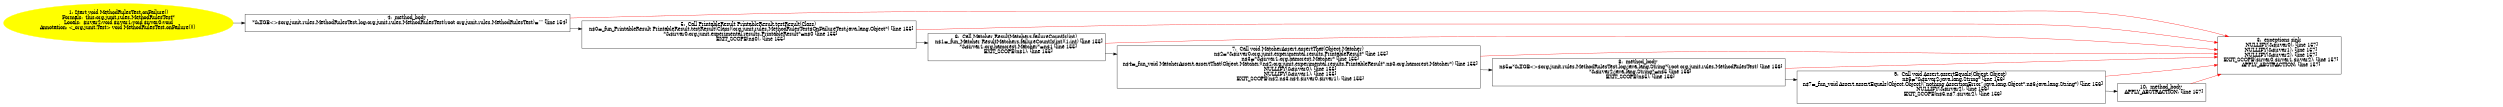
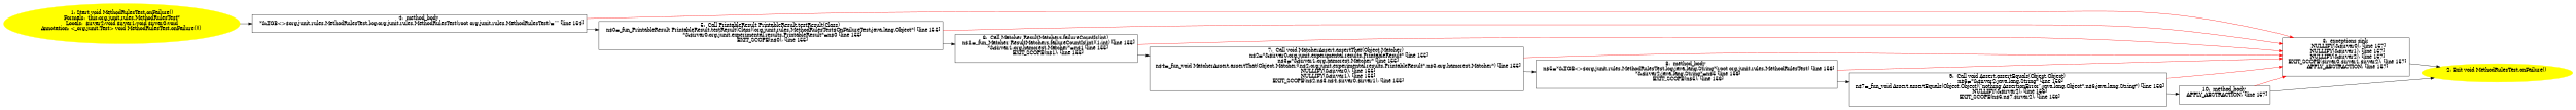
  digraph {
    rankdir=LR
    node [shape=box]
    n1 [color=yellow label="1: Start void MethodRulesTest.onFailure()\nFormals:  this:org.junit.rules.MethodRulesTest*\nLocals:  $irvar2:void $irvar1:void $irvar0:void\nAnnotation: <_org.junit.Test> void MethodRulesTest.onFailure()() \n  " style=filled shape=""]
    n2 [label="4:  method_body \n   *&#GB<>$org.junit.rules.MethodRulesTest.log:org.junit.rules.MethodRulesTest(root org.junit.rules.MethodRulesTest)=\"\" [line 154]\n "]
    n3 [label="3:  exceptions sink \n   NULLIFY(&$irvar0); [line 157]\n  NULLIFY(&$irvar1); [line 157]\n  NULLIFY(&$irvar2); [line 157]\n  EXIT_SCOPE($irvar0,$irvar1,$irvar2); [line 157]\n  APPLY_ABSTRACTION; [line 157]\n "]
    n4 [label="5:  Call PrintableResult PrintableResult.testResult(Class) \n   n$0=_fun_PrintableResult PrintableResult.testResult(Class)(org.junit.rules.MethodRulesTest$OnFailureTest:java.lang.Object*) [line 155]\n  *&$irvar0:org.junit.experimental.results.PrintableResult*=n$0 [line 155]\n  EXIT_SCOPE(n$0); [line 155]\n "]
+   n5 [color=yellow label="2: Exit void MethodRulesTest.onFailure() \n  " style=filled shape=""]
    n6 [label="6:  Call Matcher ResultMatchers.failureCountIs(int) \n   n$1=_fun_Matcher ResultMatchers.failureCountIs(int)(1:int) [line 155]\n  *&$irvar1:org.hamcrest.Matcher*=n$1 [line 155]\n  EXIT_SCOPE(n$1); [line 155]\n "]
    n7 [label="7:  Call void MatcherAssert.assertThat(Object,Matcher) \n   n$2=*&$irvar0:org.junit.experimental.results.PrintableResult* [line 155]\n  n$3=*&$irvar1:org.hamcrest.Matcher* [line 155]\n  n$4=_fun_void MatcherAssert.assertThat(Object,Matcher)(n$2:org.junit.experimental.results.PrintableResult*,n$3:org.hamcrest.Matcher*) [line 155]\n  NULLIFY(&$irvar0); [line 155]\n  NULLIFY(&$irvar1); [line 155]\n  EXIT_SCOPE(n$2,n$3,n$4,$irvar0,$irvar1); [line 155]\n "]
    n8 [label="8:  method_body \n   n$5=*&#GB<>$org.junit.rules.MethodRulesTest.log:java.lang.String*(root org.junit.rules.MethodRulesTest) [line 156]\n  *&$irvar2:java.lang.String*=n$5 [line 156]\n  EXIT_SCOPE(n$5); [line 156]\n "]
    n9 [label="9:  Call void Assert.assertEquals(Object,Object) \n   n$6=*&$irvar2:java.lang.String* [line 156]\n  n$7=_fun_void Assert.assertEquals(Object,Object)(\"nothing AssertionError\":java.lang.Object*,n$6:java.lang.String*) [line 156]\n  NULLIFY(&$irvar2); [line 156]\n  EXIT_SCOPE(n$6,n$7,$irvar2); [line 156]\n "]
    n10 [label="10:  method_body \n   APPLY_ABSTRACTION; [line 157]\n "]
    n1 -> n2
    n2 -> n3 [color=red]
    n2 -> n4
+   n3 -> n5
    n4 -> n3 [color=red]
    n4 -> n6
    n6 -> n3 [color=red]
    n6 -> n7
    n7 -> n3 [color=red]
    n7 -> n8
    n8 -> n3 [color=red]
    n8 -> n9
    n9 -> n3 [color=red]
    n9 -> n10
    n10 -> n3 [color=red]
+   n10 -> n5
  }
